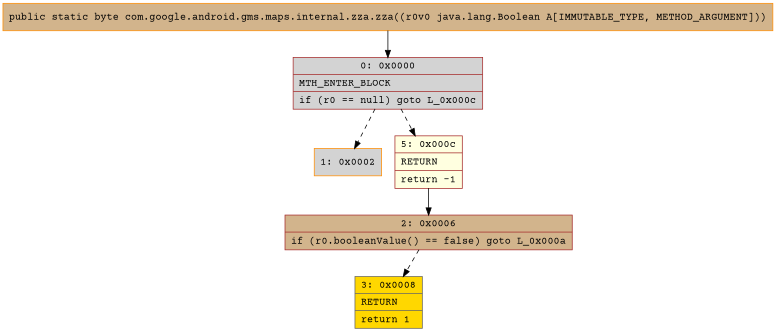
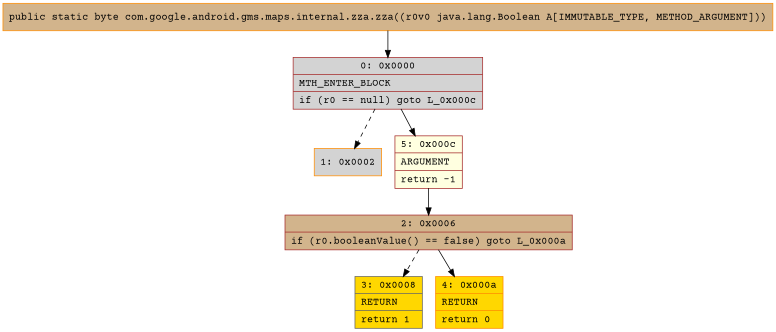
  digraph {
    fontname="Courier Prime"
    node [color=brown fillcolor=lightgrey fontname="Courier Prime" shape=record style=filled]
    edge [fontname="Courier Prime"]
    n1 [label="{0\:\ 0x0000|MTH_ENTER_BLOCK\l|if (r0 == null) goto L_0x000c\l}"]
    n2 [color=darkorange label="{1\:\ 0x0002}"]
-   n3 [fillcolor=lightyellow label="{5\:\ 0x000c|RETURN\l|return \-1\l}"]
+   n3 [fillcolor=lightyellow label="{5\:\ 0x000c|ARGUMENT\l|return \-1\l}"]
    n4 [fillcolor=tan label="{2\:\ 0x0006|if (r0.booleanValue() == false) goto L_0x000a\l}"]
    n5 [color=gray40 fillcolor=gold label="{3\:\ 0x0008|RETURN\l|return 1\l}"]
+   n6 [color=darkorange fillcolor=gold label="{4\:\ 0x000a|RETURN\l|return 0\l}"]
    n7 [color=darkorange fillcolor=tan label="{public static byte com.google.android.gms.maps.internal.zza.zza((r0v0 java.lang.Boolean A[IMMUTABLE_TYPE, METHOD_ARGUMENT])) }"]
    n1 -> n2 [style=dashed]
-   n1 -> n3 [style=dashed]
+   n1 -> n3
    n3 -> n4
    n4 -> n5 [style=dashed]
+   n4 -> n6
    n7 -> n1
  }
